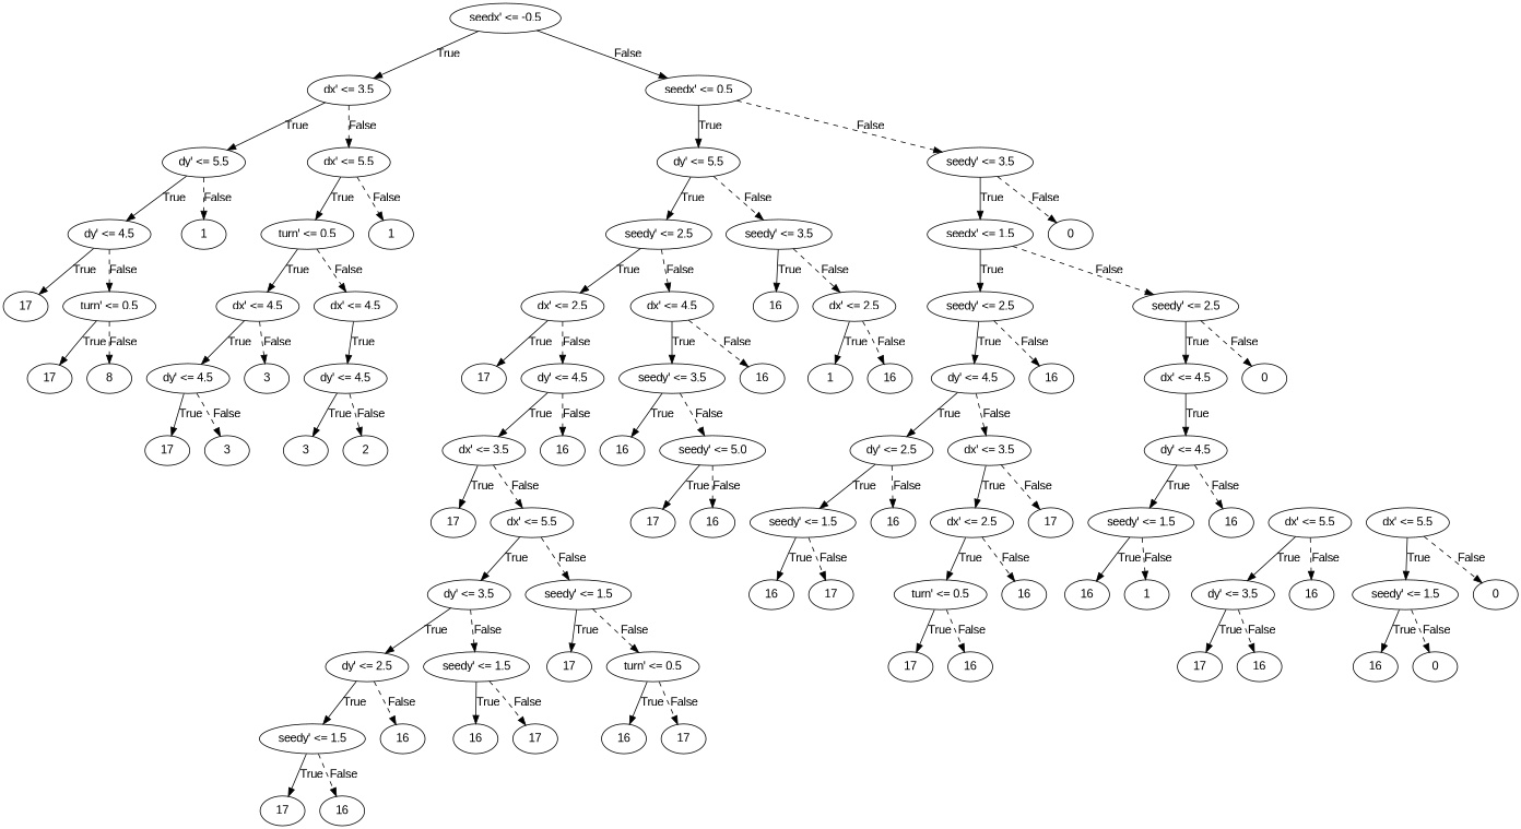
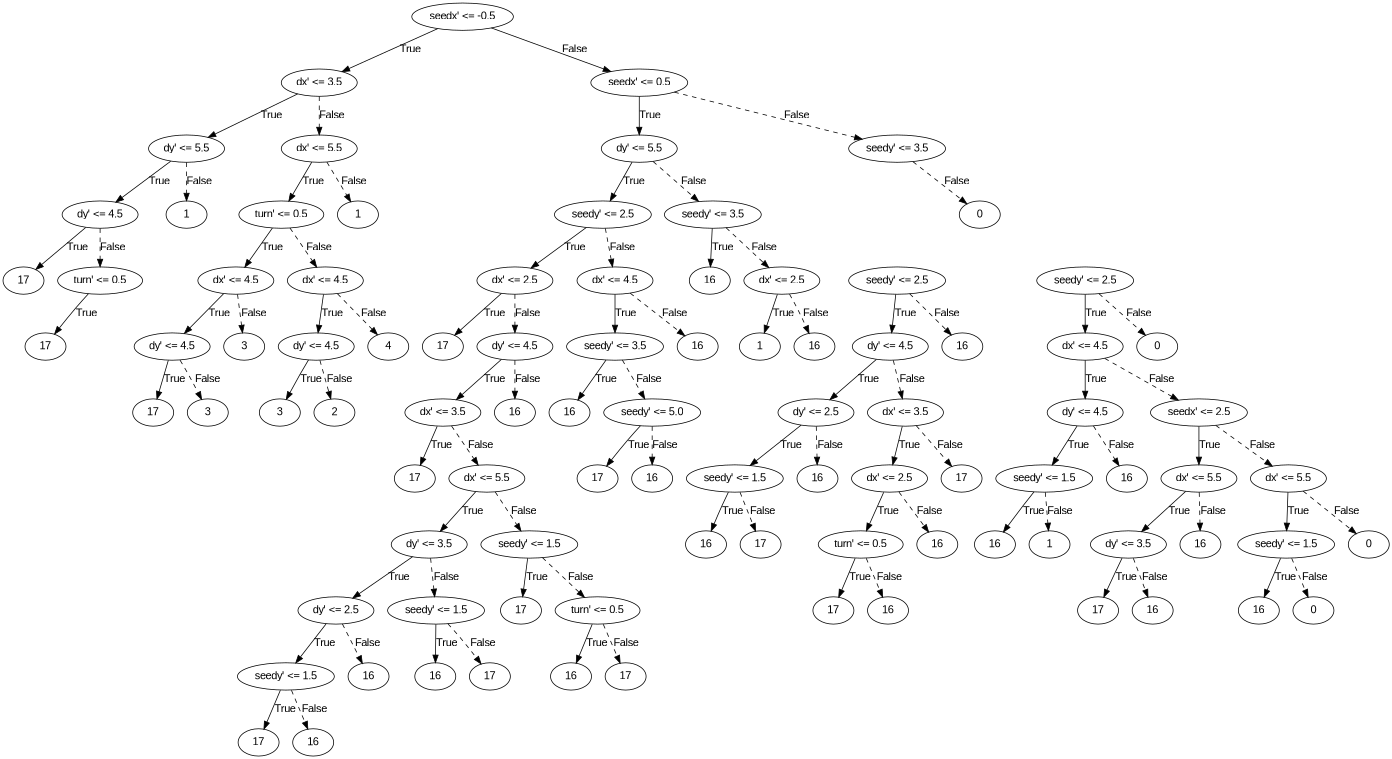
  digraph {
    fontname="Liberation Sans"
    node [fontname="Liberation Sans"]
    edge [fontname="Liberation Sans"]
    n1 [label="seedx' <= -0.5"]
    n2 [label="dx' <= 3.5"]
    n3 [label="seedx' <= 0.5"]
    n4 [label="dy' <= 5.5"]
    n5 [label="dx' <= 5.5"]
    n6 [label="dy' <= 5.5"]
    n7 [label="seedy' <= 3.5"]
    n8 [label="dy' <= 4.5"]
    n9 [label=1]
    n10 [label="turn' <= 0.5"]
    n11 [label=1]
    n12 [label=17]
    n13 [label="turn' <= 0.5"]
    n14 [label=17]
-   n15 [label=8]
    n16 [label="dx' <= 4.5"]
    n17 [label="dx' <= 4.5"]
    n18 [label="dy' <= 4.5"]
    n19 [label=3]
    n20 [label="dy' <= 4.5"]
+   n21 [label=4]
    n22 [label=17]
    n23 [label=3]
    n24 [label=3]
    n25 [label=2]
    n26 [label="seedy' <= 2.5"]
    n27 [label="seedy' <= 3.5"]
-   n28 [label="seedx' <= 1.5"]
    n29 [label=0]
    n30 [label="dx' <= 2.5"]
    n31 [label="dx' <= 4.5"]
    n32 [label=16]
    n33 [label="dx' <= 2.5"]
    n34 [label=17]
    n35 [label="dy' <= 4.5"]
    n36 [label="seedy' <= 3.5"]
    n37 [label=16]
    n38 [label="dx' <= 3.5"]
    n39 [label=16]
    n40 [label=17]
    n41 [label="dx' <= 5.5"]
    n42 [label="dy' <= 3.5"]
    n43 [label="seedy' <= 1.5"]
    n44 [label="dy' <= 2.5"]
    n45 [label="seedy' <= 1.5"]
    n46 [label=17]
    n47 [label="turn' <= 0.5"]
    n48 [label="seedy' <= 1.5"]
    n49 [label=16]
    n50 [label=16]
    n51 [label=17]
    n52 [label=17]
    n53 [label=16]
    n54 [label=16]
    n55 [label=17]
    n56 [label=16]
    n57 [label="seedy' <= 5.0"]
    n58 [label=17]
    n59 [label=16]
    n60 [label=1]
    n61 [label=16]
    n62 [label="seedy' <= 2.5"]
    n63 [label="seedy' <= 2.5"]
    n64 [label="dy' <= 4.5"]
    n65 [label=16]
    n66 [label="dx' <= 4.5"]
    n67 [label=0]
    n68 [label="dy' <= 2.5"]
    n69 [label="dx' <= 3.5"]
    n70 [label="seedy' <= 1.5"]
    n71 [label=16]
    n72 [label="dx' <= 2.5"]
    n73 [label=17]
    n74 [label=16]
    n75 [label=17]
    n76 [label="turn' <= 0.5"]
    n77 [label=16]
    n78 [label=17]
    n79 [label=16]
    n80 [label="dy' <= 4.5"]
+   n81 [label="seedx' <= 2.5"]
    n82 [label="seedy' <= 1.5"]
    n83 [label=16]
    n84 [label="dx' <= 5.5"]
    n85 [label="dx' <= 5.5"]
    n86 [label=16]
    n87 [label=1]
    n88 [label="dy' <= 3.5"]
    n89 [label=16]
    n90 [label="seedy' <= 1.5"]
    n91 [label=0]
    n92 [label=17]
    n93 [label=16]
    n94 [label=16]
    n95 [label=0]
    n1 -> n2 [label=True]
    n1 -> n3 [label=False style=solid]
    n2 -> n4 [label=True]
    n2 -> n5 [label=False style=dashed]
    n3 -> n6 [label=True]
    n3 -> n7 [label=False style=dashed]
    n4 -> n8 [label=True]
    n4 -> n9 [label=False style=dashed]
    n5 -> n10 [label=True]
    n5 -> n11 [label=False style=dashed]
    n6 -> n26 [label=True]
    n6 -> n27 [label=False style=dashed]
-   n7 -> n28 [label=True]
    n7 -> n29 [label=False style=dashed]
    n8 -> n12 [label=True]
    n8 -> n13 [label=False style=dashed]
    n10 -> n16 [label=True]
    n10 -> n17 [label=False style=dashed]
    n13 -> n14 [label=True]
-   n13 -> n15 [label=False style=dashed]
    n16 -> n18 [label=True]
    n16 -> n19 [label=False style=dashed]
    n17 -> n20 [label=True]
+   n17 -> n21 [label=False style=dashed]
    n18 -> n22 [label=True]
    n18 -> n23 [label=False style=dashed]
    n20 -> n24 [label=True]
    n20 -> n25 [label=False style=dashed]
    n26 -> n30 [label=True]
    n26 -> n31 [label=False style=dashed]
    n27 -> n32 [label=True]
    n27 -> n33 [label=False style=dashed]
-   n28 -> n62 [label=True]
-   n28 -> n63 [label=False style=dashed]
    n30 -> n34 [label=True]
    n30 -> n35 [label=False style=dashed]
    n31 -> n36 [label=True]
    n31 -> n37 [label=False style=dashed]
    n33 -> n60 [label=True]
    n33 -> n61 [label=False style=dashed]
    n35 -> n38 [label=True]
    n35 -> n39 [label=False style=dashed]
    n36 -> n56 [label=True]
    n36 -> n57 [label=False style=dashed]
    n38 -> n40 [label=True]
    n38 -> n41 [label=False style=dashed]
    n41 -> n42 [label=True]
    n41 -> n43 [label=False style=dashed]
    n42 -> n44 [label=True]
    n42 -> n45 [label=False style=dashed]
    n43 -> n46 [label=True]
    n43 -> n47 [label=False style=dashed]
    n44 -> n48 [label=True]
    n44 -> n49 [label=False style=dashed]
    n45 -> n50 [label=True]
    n45 -> n51 [label=False style=dashed]
    n47 -> n54 [label=True]
    n47 -> n55 [label=False style=dashed]
    n48 -> n52 [label=True]
    n48 -> n53 [label=False style=dashed]
    n57 -> n58 [label=True]
    n57 -> n59 [label=False style=dashed]
    n62 -> n64 [label=True]
    n62 -> n65 [label=False style=dashed]
    n63 -> n66 [label=True]
    n63 -> n67 [label=False style=dashed]
    n64 -> n68 [label=True]
    n64 -> n69 [label=False style=dashed]
    n66 -> n80 [label=True]
+   n66 -> n81 [label=False style=dashed]
    n68 -> n70 [label=True]
    n68 -> n71 [label=False style=dashed]
    n69 -> n72 [label=True]
    n69 -> n73 [label=False style=dashed]
    n70 -> n74 [label=True]
    n70 -> n75 [label=False style=dashed]
    n72 -> n76 [label=True]
    n72 -> n77 [label=False style=dashed]
    n76 -> n78 [label=True]
    n76 -> n79 [label=False style=dashed]
    n80 -> n82 [label=True]
    n80 -> n83 [label=False style=dashed]
+   n81 -> n84 [label=True]
+   n81 -> n85 [label=False style=dashed]
    n82 -> n86 [label=True]
    n82 -> n87 [label=False style=dashed]
    n84 -> n88 [label=True]
    n84 -> n89 [label=False style=dashed]
    n85 -> n90 [label=True]
    n85 -> n91 [label=False style=dashed]
    n88 -> n92 [label=True]
    n88 -> n93 [label=False style=dashed]
    n90 -> n94 [label=True]
    n90 -> n95 [label=False style=dashed]
  }
